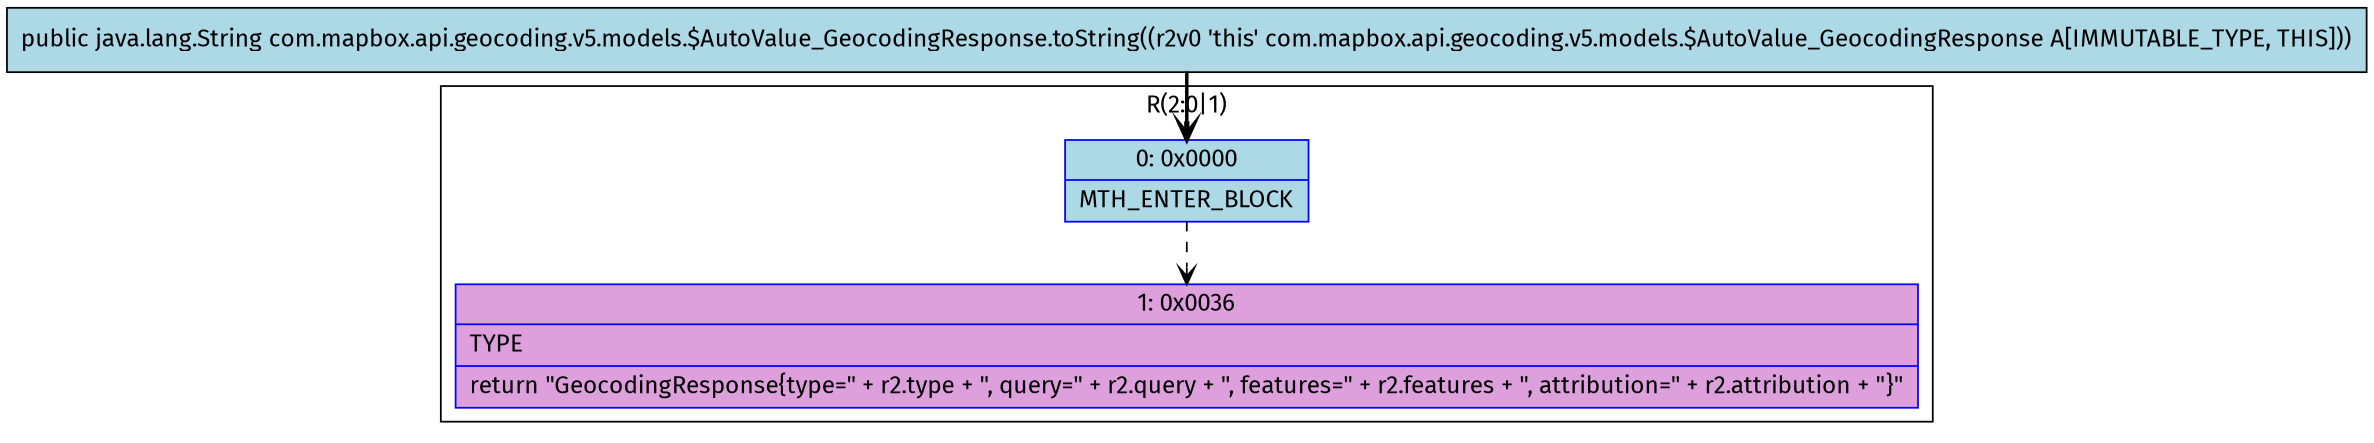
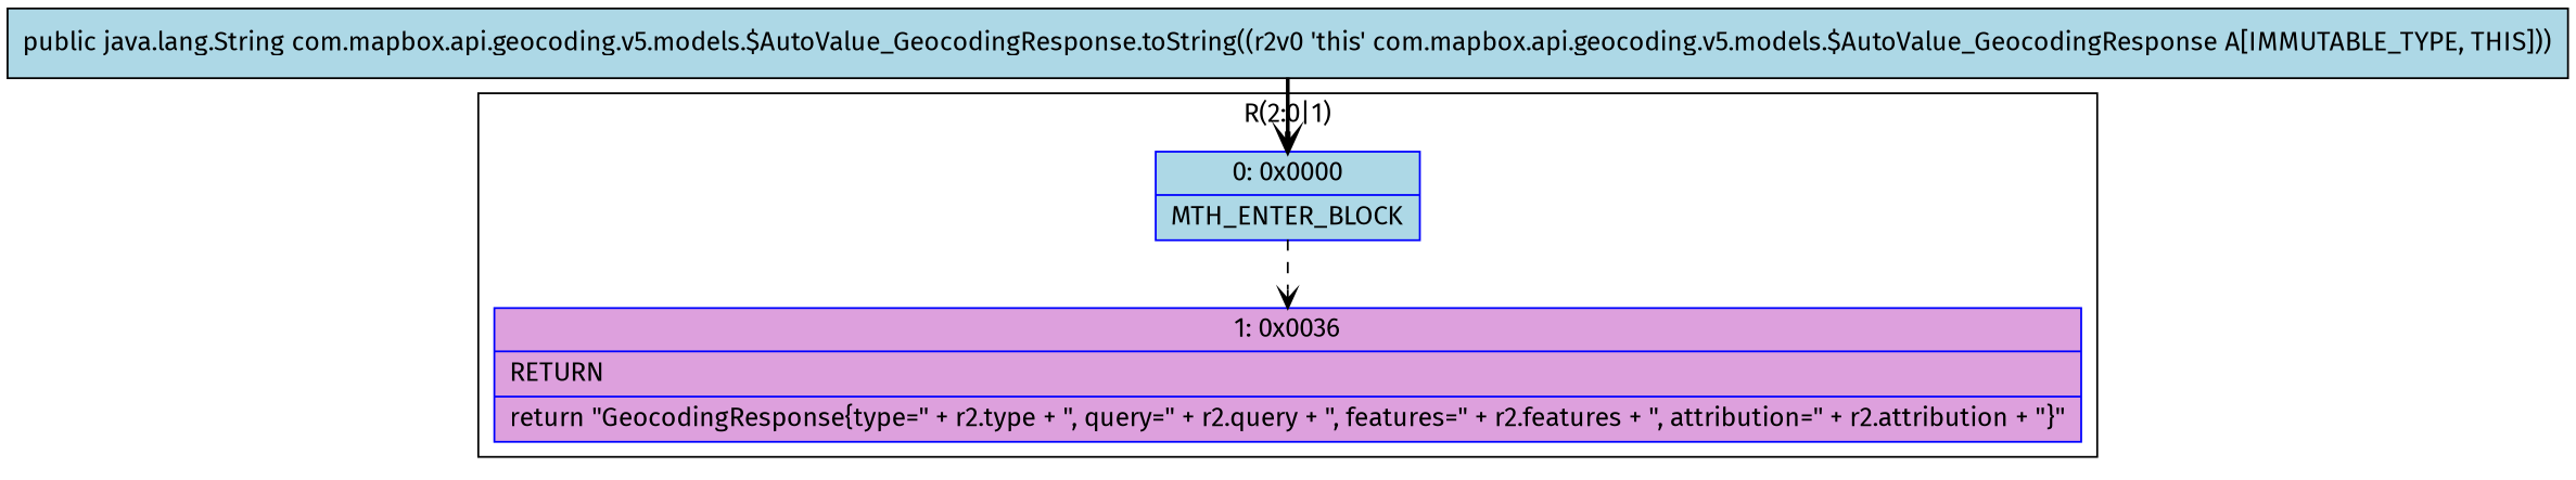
  digraph {
    fontname="Fira Sans"
    node [color=blue shape=record style=filled fillcolor=lightblue fontname="Fira Sans"]
    edge [arrowhead=vee fontname="Fira Sans"]
    n1 [label="{0\:\ 0x0000|MTH_ENTER_BLOCK\l}"]
-   n2 [label="{1\:\ 0x0036|TYPE\l|return \"GeocodingResponse\{type=\" + r2.type + \", query=\" + r2.query + \", features=\" + r2.features + \", attribution=\" + r2.attribution + \"\}\"\l}" fillcolor=plum]
+   n2 [label="{1\:\ 0x0036|RETURN\l|return \"GeocodingResponse\{type=\" + r2.type + \", query=\" + r2.query + \", features=\" + r2.features + \", attribution=\" + r2.attribution + \"\}\"\l}" fillcolor=plum]
    n3 [label="{public java.lang.String com.mapbox.api.geocoding.v5.models.$AutoValue_GeocodingResponse.toString((r2v0 'this' com.mapbox.api.geocoding.v5.models.$AutoValue_GeocodingResponse A[IMMUTABLE_TYPE, THIS])) }" color=""]
    subgraph cluster_1 {
      label="R(2:0|1)"
      n1
      n2
    }
    n1 -> n2 [style=dashed]
    n3 -> n1 [style=bold]
  }
